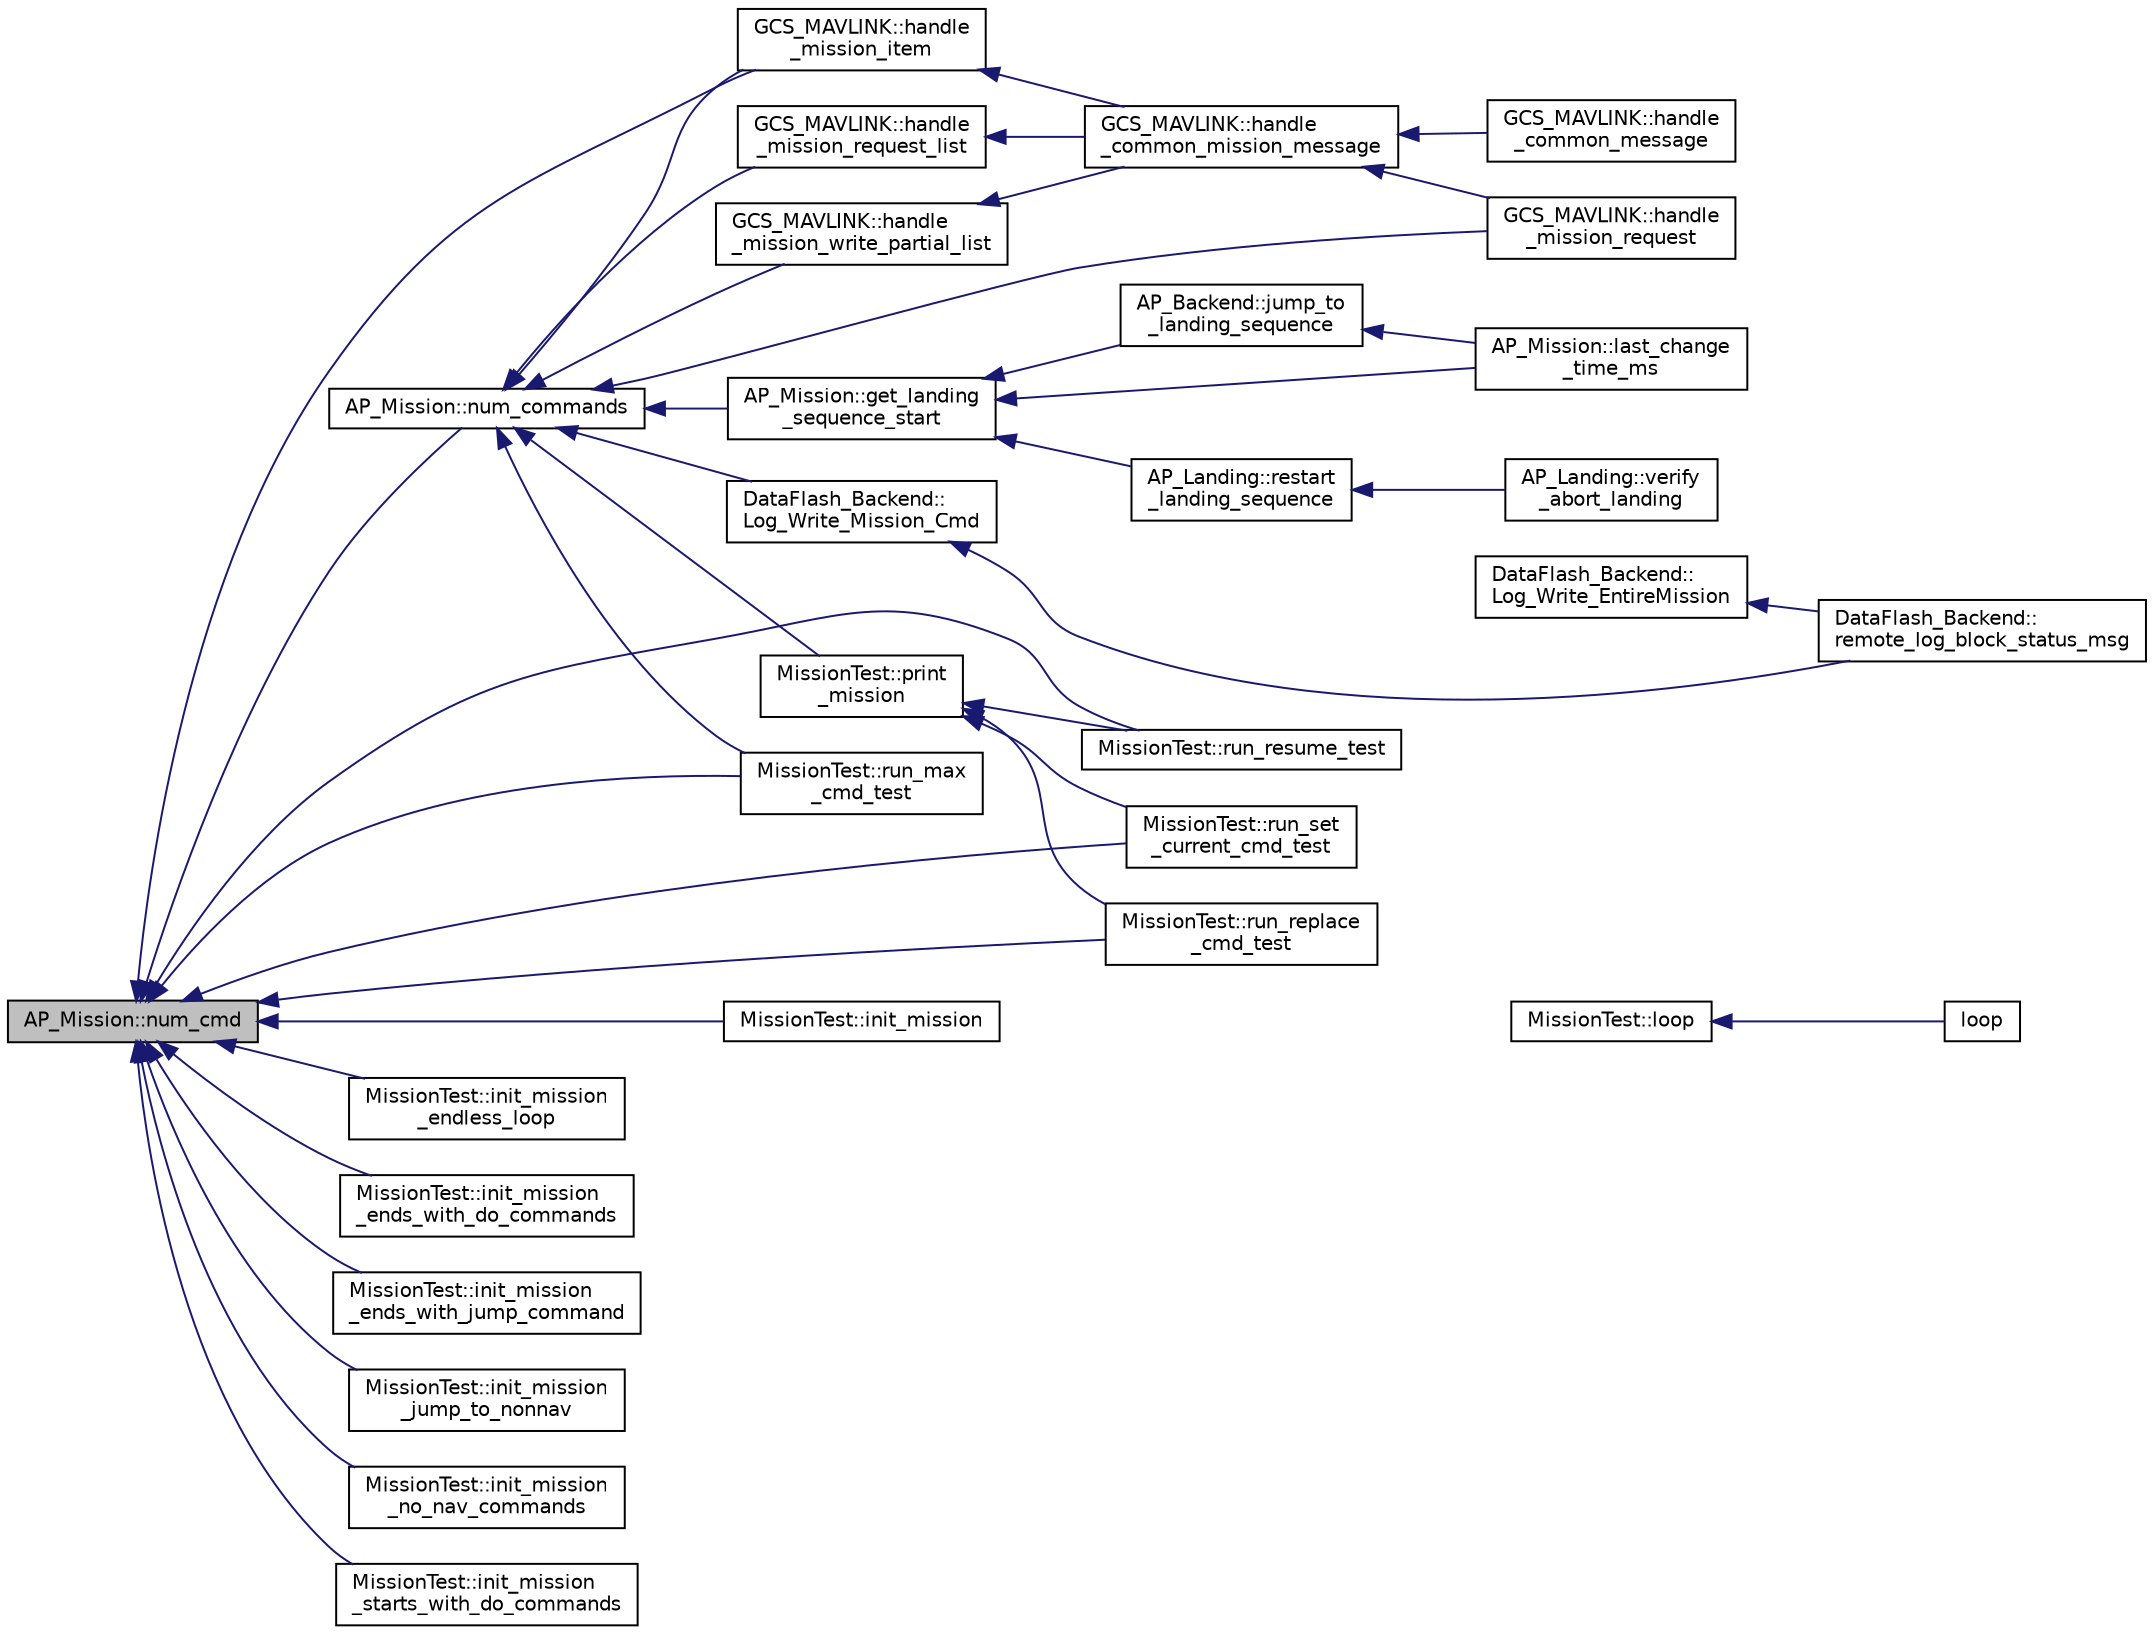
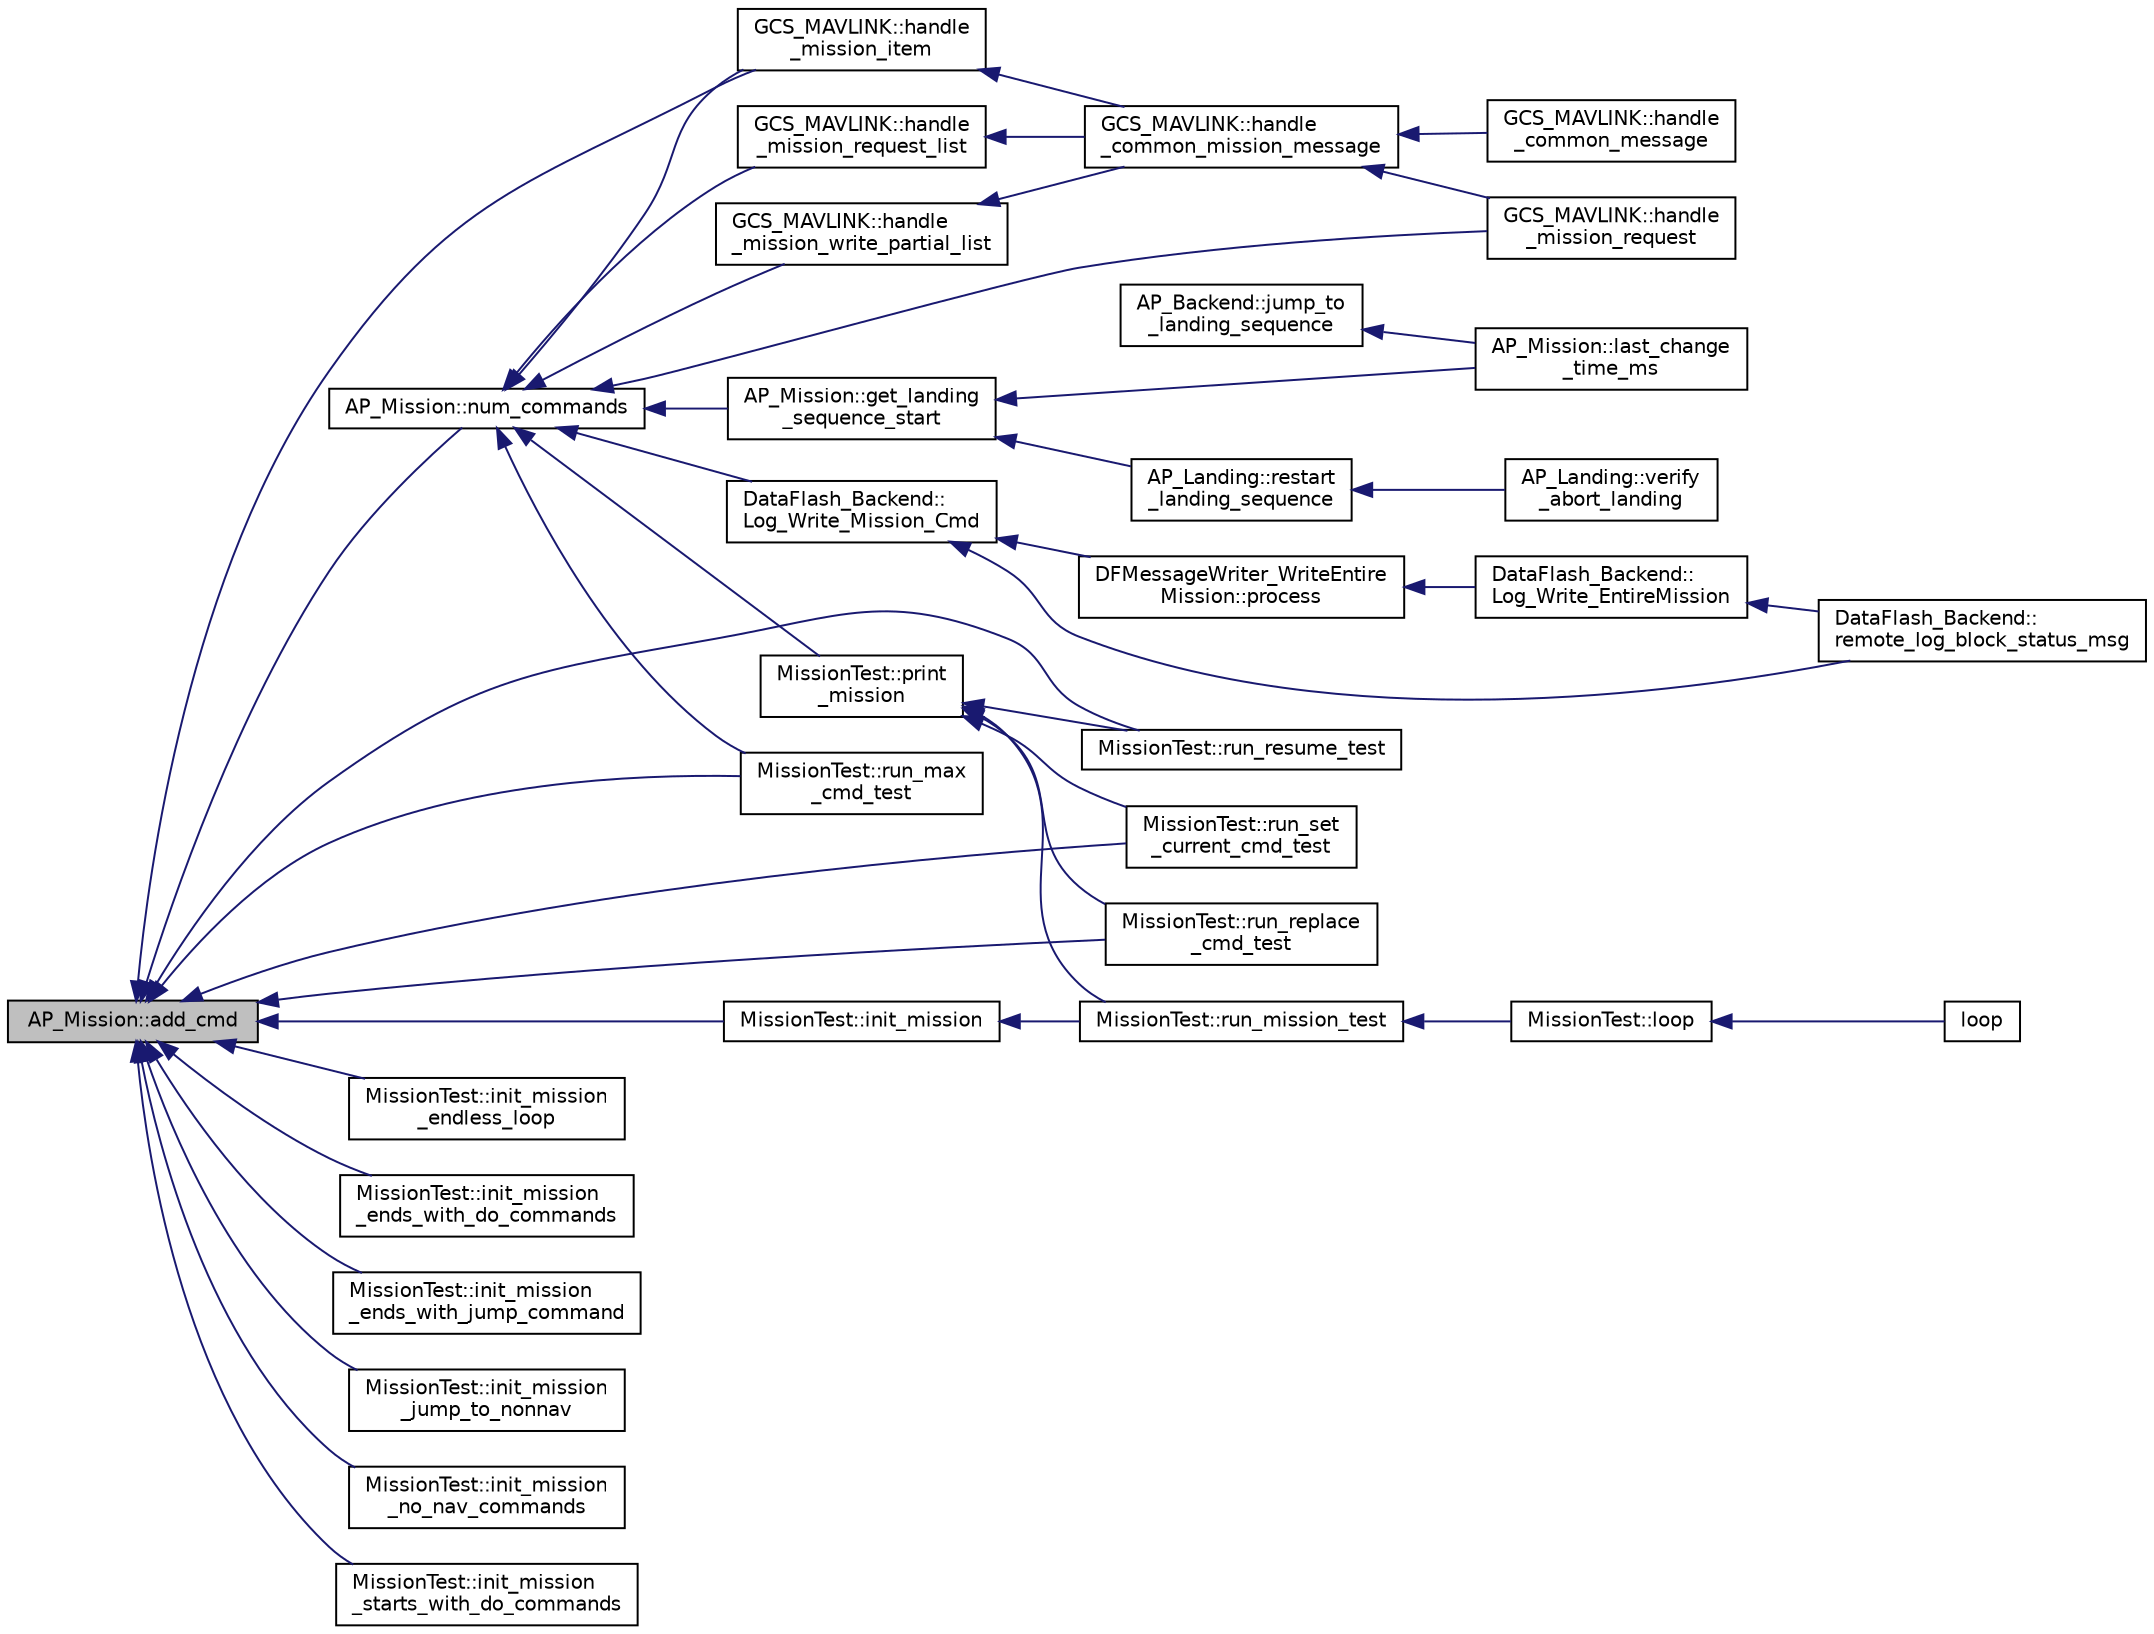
  digraph {
    rankdir=LR
    node [color=black fillcolor=white fontname=Helvetica fontsize=10 shape=record style=filled]
    edge [color=midnightblue dir=back fontname=Helvetica fontsize=10 labelfontname=Helvetica labelfontsize=10 style=solid]
-   n1 [fillcolor=grey75 fontcolor=black height=0.2 label="AP_Mission::num_cmd" width=0.4]
+   n1 [fillcolor=grey75 fontcolor=black height=0.2 label="AP_Mission::add_cmd" width=0.4]
    n2 [height=0.2 label="GCS_MAVLINK::handle\l_mission_item" width=0.4]
    n3 [height=0.2 label="MissionTest::init_mission" width=0.4]
    n4 [height=0.2 label="MissionTest::init_mission\l_endless_loop" width=0.4]
    n5 [height=0.2 label="MissionTest::init_mission\l_ends_with_do_commands" width=0.4]
    n6 [height=0.2 label="MissionTest::init_mission\l_ends_with_jump_command" width=0.4]
    n7 [height=0.2 label="MissionTest::init_mission\l_jump_to_nonnav" width=0.4]
    n8 [height=0.2 label="MissionTest::init_mission\l_no_nav_commands" width=0.4]
    n9 [height=0.2 label="MissionTest::init_mission\l_starts_with_do_commands" width=0.4]
    n10 [height=0.2 label="AP_Mission::num_commands" width=0.4]
    n11 [height=0.2 label="MissionTest::run_resume_test" width=0.4]
    n12 [height=0.2 label="MissionTest::run_set\l_current_cmd_test" width=0.4]
    n13 [height=0.2 label="MissionTest::run_replace\l_cmd_test" width=0.4]
    n14 [height=0.2 label="MissionTest::run_max\l_cmd_test" width=0.4]
    n15 [height=0.2 label="GCS_MAVLINK::handle\l_common_mission_message" width=0.4]
+   n16 [height=0.2 label="MissionTest::run_mission_test" width=0.4]
    n17 [height=0.2 label="AP_Mission::get_landing\l_sequence_start" width=0.4]
    n18 [height=0.2 label="MissionTest::print\l_mission" width=0.4]
    n19 [height=0.2 label="DataFlash_Backend::\lLog_Write_Mission_Cmd" width=0.4]
    n20 [height=0.2 label="GCS_MAVLINK::handle\l_mission_request_list" width=0.4]
    n21 [height=0.2 label="GCS_MAVLINK::handle\l_mission_request" width=0.4]
    n22 [height=0.2 label="GCS_MAVLINK::handle\l_mission_write_partial_list" width=0.4]
    n23 [height=0.2 label="GCS_MAVLINK::handle\l_common_message" width=0.4]
    n24 [height=0.2 label="MissionTest::loop" width=0.4]
    n25 [height=0.2 label=loop width=0.4]
    n26 [height=0.2 label="AP_Landing::restart\l_landing_sequence" width=0.4]
    n27 [height=0.2 label="AP_Backend::jump_to\l_landing_sequence" width=0.4]
    n28 [height=0.2 label="AP_Mission::last_change\l_time_ms" width=0.4]
    n29 [height=0.2 label="DataFlash_Backend::\lremote_log_block_status_msg" width=0.4]
+   n30 [height=0.2 label="DFMessageWriter_WriteEntire\lMission::process" width=0.4]
    n31 [height=0.2 label="AP_Landing::verify\l_abort_landing" width=0.4]
    n32 [height=0.2 label="DataFlash_Backend::\lLog_Write_EntireMission" width=0.4]
    n1 -> n2
    n1 -> n3
    n1 -> n4
    n1 -> n5
    n1 -> n6
    n1 -> n7
    n1 -> n8
    n1 -> n9
    n1 -> n10
    n1 -> n11
    n1 -> n12
    n1 -> n13
    n1 -> n14
    n2 -> n15
+   n3 -> n16
    n10 -> n2
    n10 -> n14
    n10 -> n17
    n10 -> n18
    n10 -> n19
    n10 -> n20
    n10 -> n21
    n10 -> n22
    n15 -> n21
    n15 -> n23
+   n16 -> n24
    n17 -> n26
-   n17 -> n27
    n17 -> n28
    n18 -> n11
    n18 -> n12
    n18 -> n13
+   n18 -> n16
    n19 -> n29
+   n19 -> n30
    n20 -> n15
    n22 -> n15
    n24 -> n25
    n26 -> n31
    n27 -> n28
+   n30 -> n32
    n32 -> n29
  }
